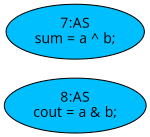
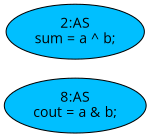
  strict digraph {
    rankdir=LR
    fontname="Open Sans"
    node [fillcolor=deepskyblue statements="[]" style=filled typ=Assign use_var="['a', 'b']" fontname="Open Sans"]
    n1 [ast="<pyverilog.vparser.ast.Assign object at 0x7f8db26771d0>" def_var="['cout']" label="8:AS\ncout = a & b;"]
-   n2 [ast="<pyverilog.vparser.ast.Assign object at 0x7f8db26f5f10>" def_var="['sum']" label="7:AS\nsum = a ^ b;"]
+   n2 [ast="<pyverilog.vparser.ast.Assign object at 0x7f8db26f5f10>" def_var="['sum']" label="2:AS\nsum = a ^ b;"]
  }
